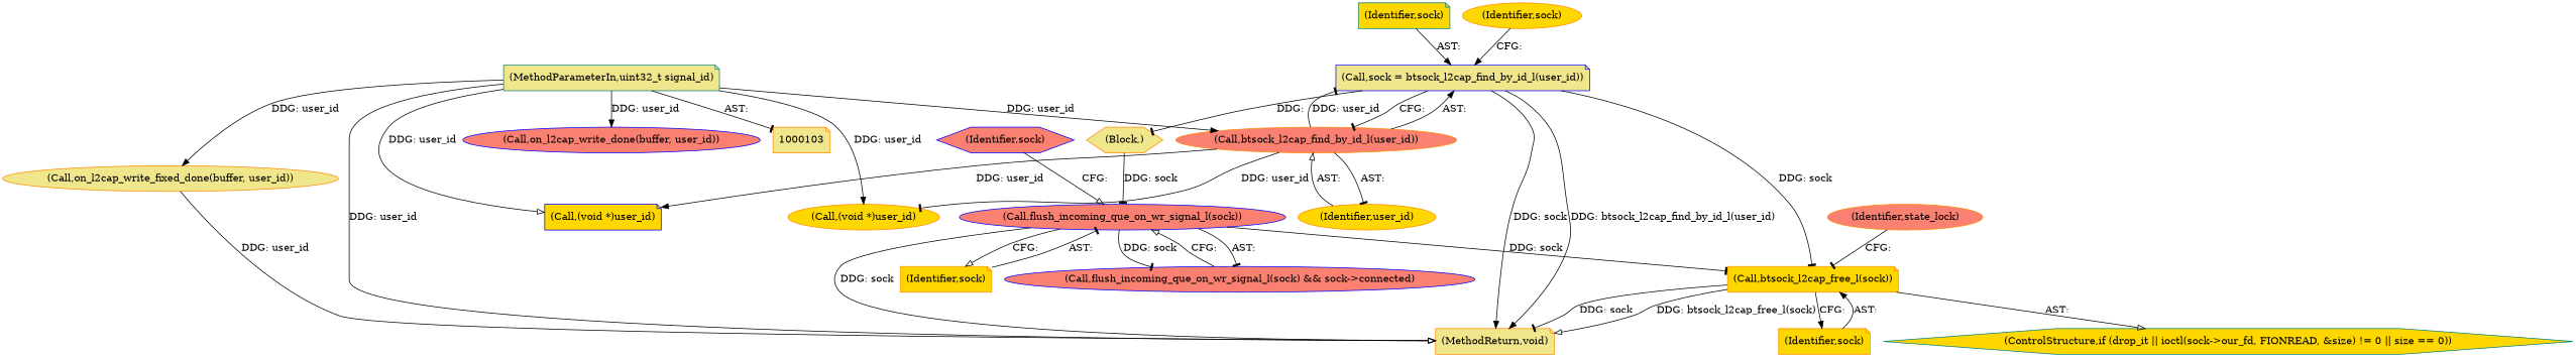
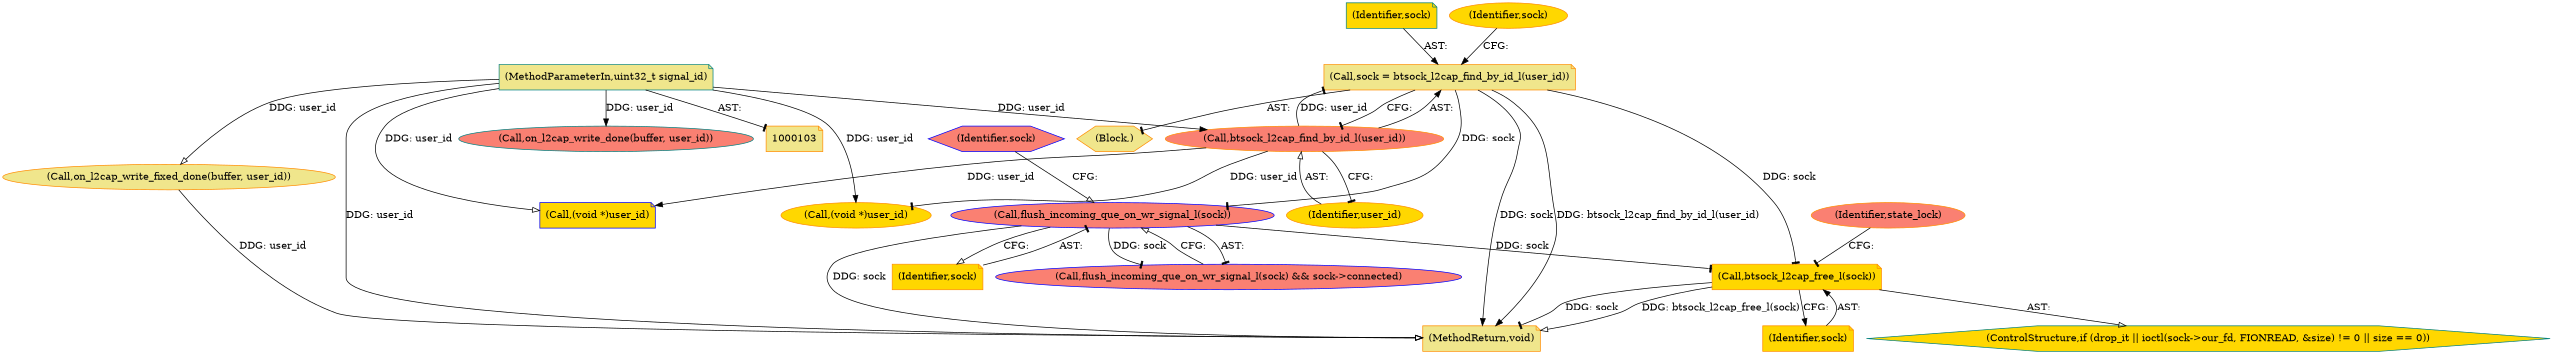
  digraph {
    node [color=darkorange fillcolor=gold shape=note style=filled]
    edge [arrowhead=tee]
    n1 [label="(Call,btsock_l2cap_free_l(sock))"]
    n2 [label="(Identifier,sock)"]
    n3 [fillcolor=khaki label="(MethodReturn,void)"]
    n4 [color=teal label="(ControlStructure,if (drop_it || ioctl(sock->our_fd, FIONREAD, &size) != 0 || size == 0))" shape=hexagon]
-   n5 [color=blue fillcolor=khaki label="(Call,sock = btsock_l2cap_find_by_id_l(user_id))"]
+   n5 [fillcolor=khaki label="(Call,sock = btsock_l2cap_find_by_id_l(user_id))"]
    n6 [fillcolor=salmon label="(Call,btsock_l2cap_find_by_id_l(user_id))" shape=ellipse]
    n7 [color=blue fillcolor=salmon label="(Call,flush_incoming_que_on_wr_signal_l(sock))" shape=ellipse]
    n8 [fillcolor=khaki label="(Block,)" shape=hexagon]
    n9 [label="(Call,(void *)user_id)" shape=ellipse]
    n10 [label="(Identifier,user_id)" shape=ellipse]
    n11 [color=blue label="(Call,(void *)user_id)"]
    n12 [color=blue fillcolor=salmon label="(Call,flush_incoming_que_on_wr_signal_l(sock) && sock->connected)" shape=ellipse]
    n13 [label="(Identifier,sock)"]
    n14 [color=teal fillcolor=khaki label="(MethodParameterIn,uint32_t signal_id)"]
    n15 [fillcolor=khaki label="(Call,on_l2cap_write_fixed_done(buffer, user_id))" shape=ellipse]
-   n16 [color=blue fillcolor=salmon label="(Call,on_l2cap_write_done(buffer, user_id))" shape=ellipse]
+   n16 [color=teal fillcolor=salmon label="(Call,on_l2cap_write_done(buffer, user_id))" shape=ellipse]
    1000103 [fillcolor=khaki]
    n18 [fillcolor=salmon label="(Identifier,state_lock)" shape=ellipse]
    n19 [color=blue fillcolor=salmon label="(Identifier,sock)" shape=hexagon]
    n20 [color=teal label="(Identifier,sock)"]
    n21 [label="(Identifier,sock)" shape=ellipse]
    n1 -> n2 [arrowhead=normal label="CFG: "]
    n1 -> n3 [label="DDG: sock"]
    n1 -> n3 [arrowhead=onormal label="DDG: btsock_l2cap_free_l(sock)"]
    n1 -> n4 [arrowhead=onormal label="AST: "]
    n2 -> n1 [arrowhead=normal label="AST: "]
    n5 -> n1 [label="DDG: sock"]
    n5 -> n3 [arrowhead=normal label="DDG: sock"]
    n5 -> n3 [arrowhead=normal label="DDG: btsock_l2cap_find_by_id_l(user_id)"]
    n5 -> n6 [label="CFG: "]
-   n8 -> n7 [label="DDG: sock"]
-   n5 -> n8 [label="DDG: "]
+   n5 -> n7 [label="DDG: sock"]
+   n5 -> n8 [label="AST: "]
    n6 -> n5 [arrowhead=normal label="AST: "]
    n6 -> n5 [label="DDG: user_id"]
    n6 -> n9 [label="DDG: user_id"]
-   n6 -> n10 [label="AST: "]
+   n6 -> n10 [label="CFG: "]
    n6 -> n11 [arrowhead=normal label="DDG: user_id"]
    n7 -> n1 [label="DDG: sock"]
    n7 -> n3 [arrowhead=onormal label="DDG: sock"]
    n7 -> n12 [label="AST: "]
    n7 -> n12 [label="DDG: sock"]
    n7 -> n13 [arrowhead=onormal label="CFG: "]
    n10 -> n6 [arrowhead=onormal label="AST: "]
    n12 -> n7 [arrowhead=onormal label="CFG: "]
    n13 -> n7 [label="AST: "]
    n14 -> n3 [arrowhead=onormal label="DDG: user_id"]
    n14 -> n6 [arrowhead=normal label="DDG: user_id"]
    n14 -> n9 [arrowhead=normal label="DDG: user_id"]
    n14 -> n11 [arrowhead=onormal label="DDG: user_id"]
-   n14 -> n15 [arrowhead=normal label="DDG: user_id"]
+   n14 -> n15 [arrowhead=onormal label="DDG: user_id"]
    n14 -> n16 [arrowhead=normal label="DDG: user_id"]
    n14 -> 1000103 [label="AST: "]
    n15 -> n3 [arrowhead=onormal label="DDG: user_id"]
    n18 -> n1 [label="CFG: "]
    n19 -> n7 [arrowhead=onormal label="CFG: "]
    n20 -> n5 [arrowhead=normal label="AST: "]
    n21 -> n5 [arrowhead=normal label="CFG: "]
  }
